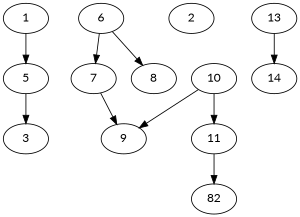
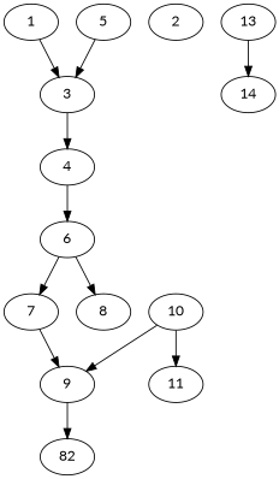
  digraph {
    fontname=Lato
    node [alpha=0.18 fontname=Lato]
    edge [fontname=Lato]
    1 [expect_size=65117614833182032]
    3 [alpha=0.12 expect_size=168828180121575168]
+   4 [alpha=0.11 expect_size=798281497820638]
    6 [alpha=0.04 expect_size=79476162736160768000]
    5 [alpha=0.14 expect_size=85255003715906976]
    2 [alpha=0.19 expect_size=67795704385850310656]
    7 [alpha=0.06 expect_size=2269864506798637056]
    8 [expect_size=93778935334043648000]
    9 [alpha=0.01 expect_size=83464726820743184]
    10 [alpha=0.03 expect_size=2440788447586845]
    11 [alpha=0.20 expect_size=6997737055674655]
    n12 [alpha=0.10 expect_size=250679719486442962944 label=82]
    13 [alpha=0.02 expect_size=2274098281686408]
    14 [alpha=0.04 expect_size=4464658005006221312]
-   1 -> 5
+   1 -> 3
+   3 -> 4
+   4 -> 6
    6 -> 7
    6 -> 8
    5 -> 3
    7 -> 9
    10 -> 9
    10 -> 11
-   11 -> n12
+   9 -> n12
    13 -> 14
  }
